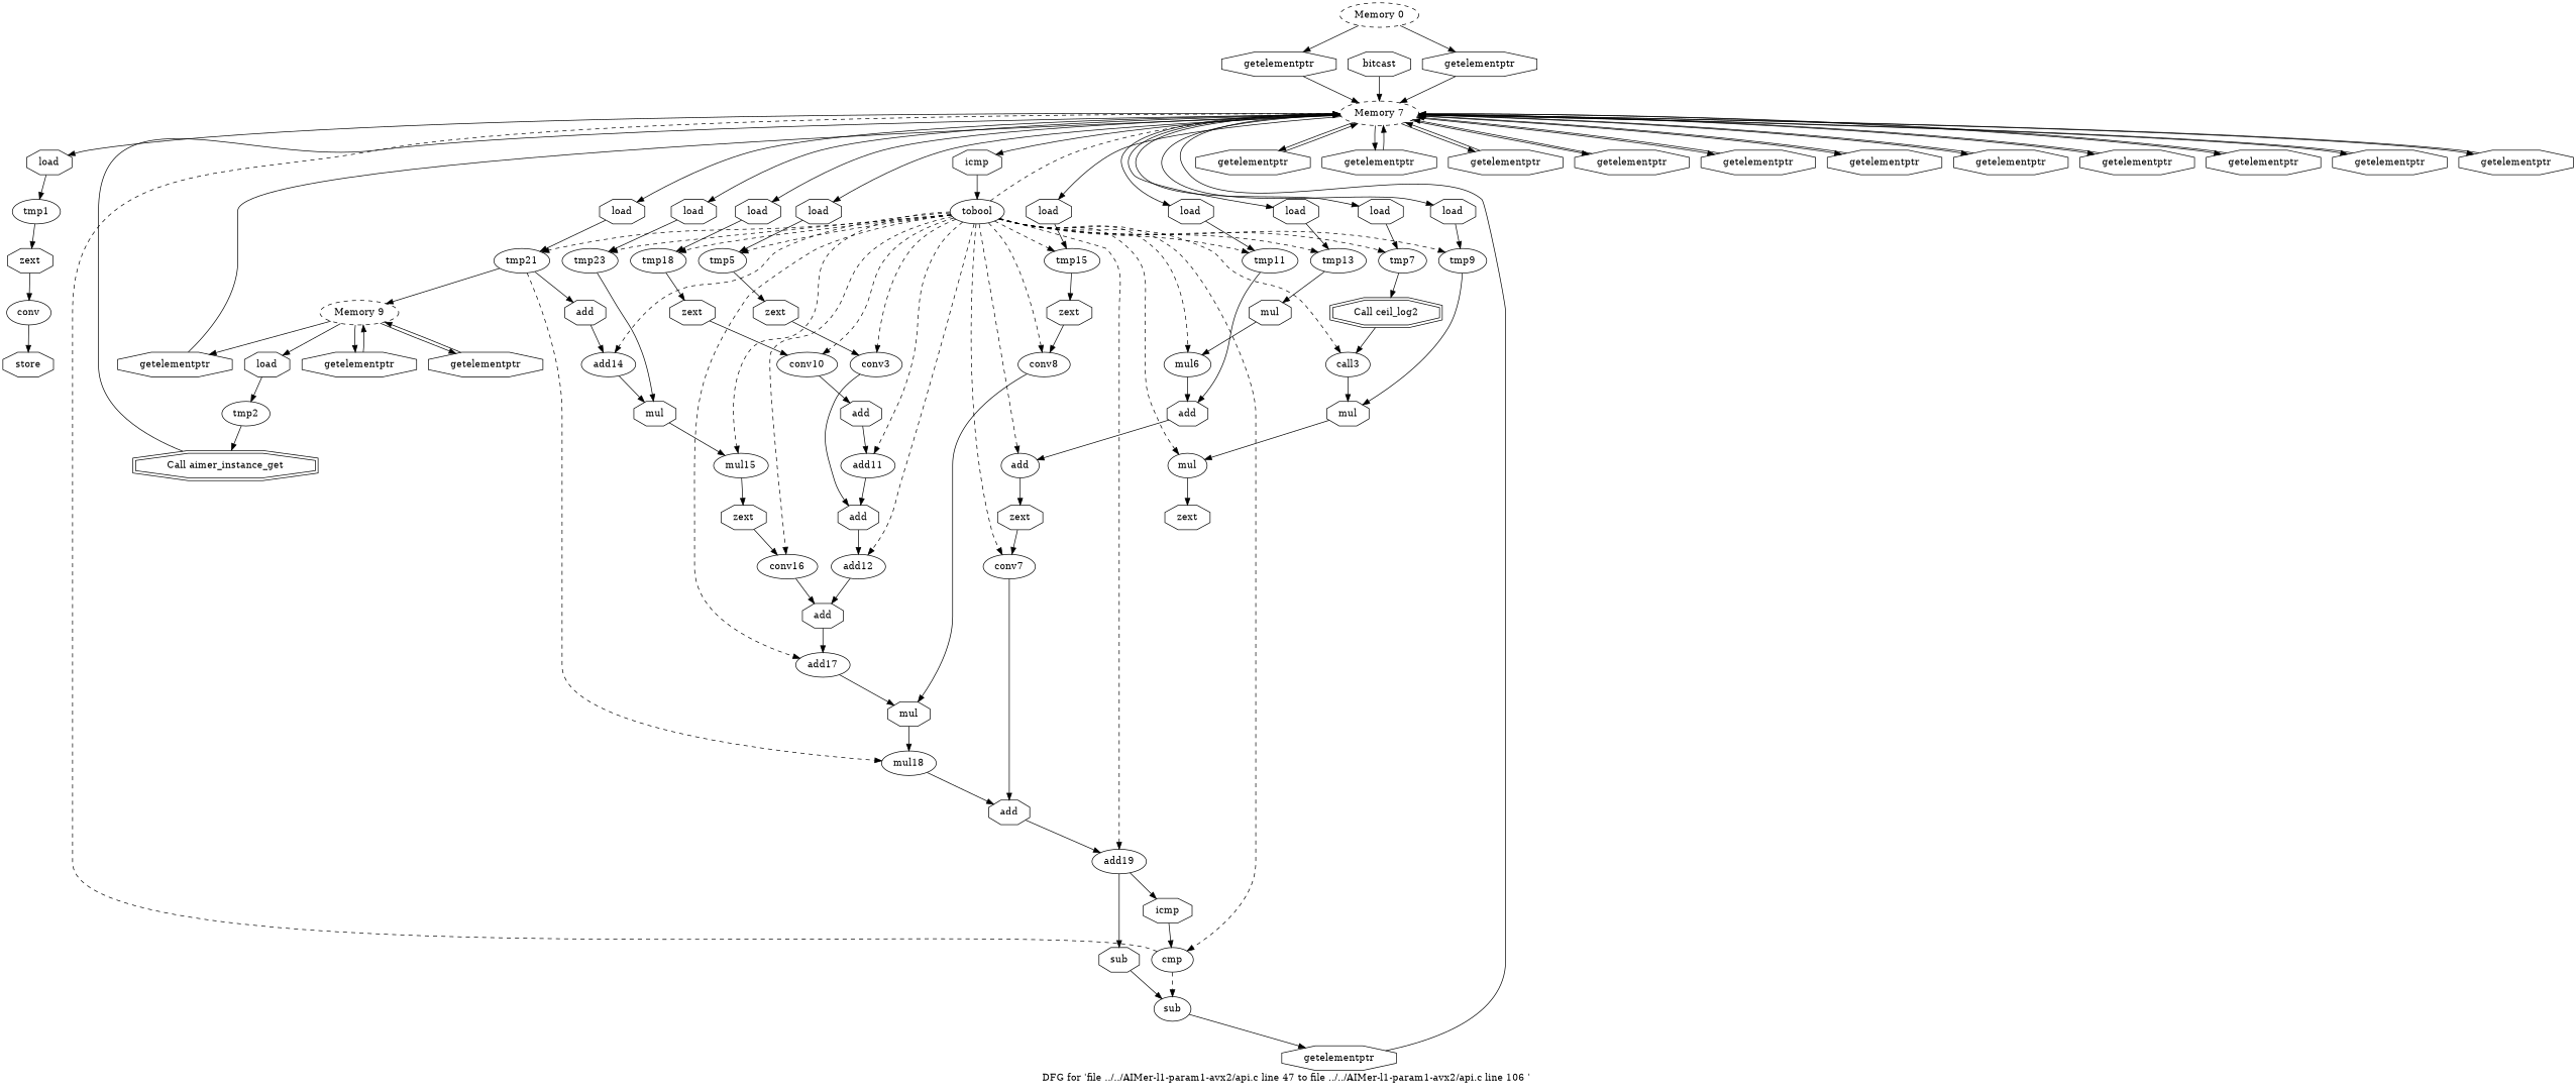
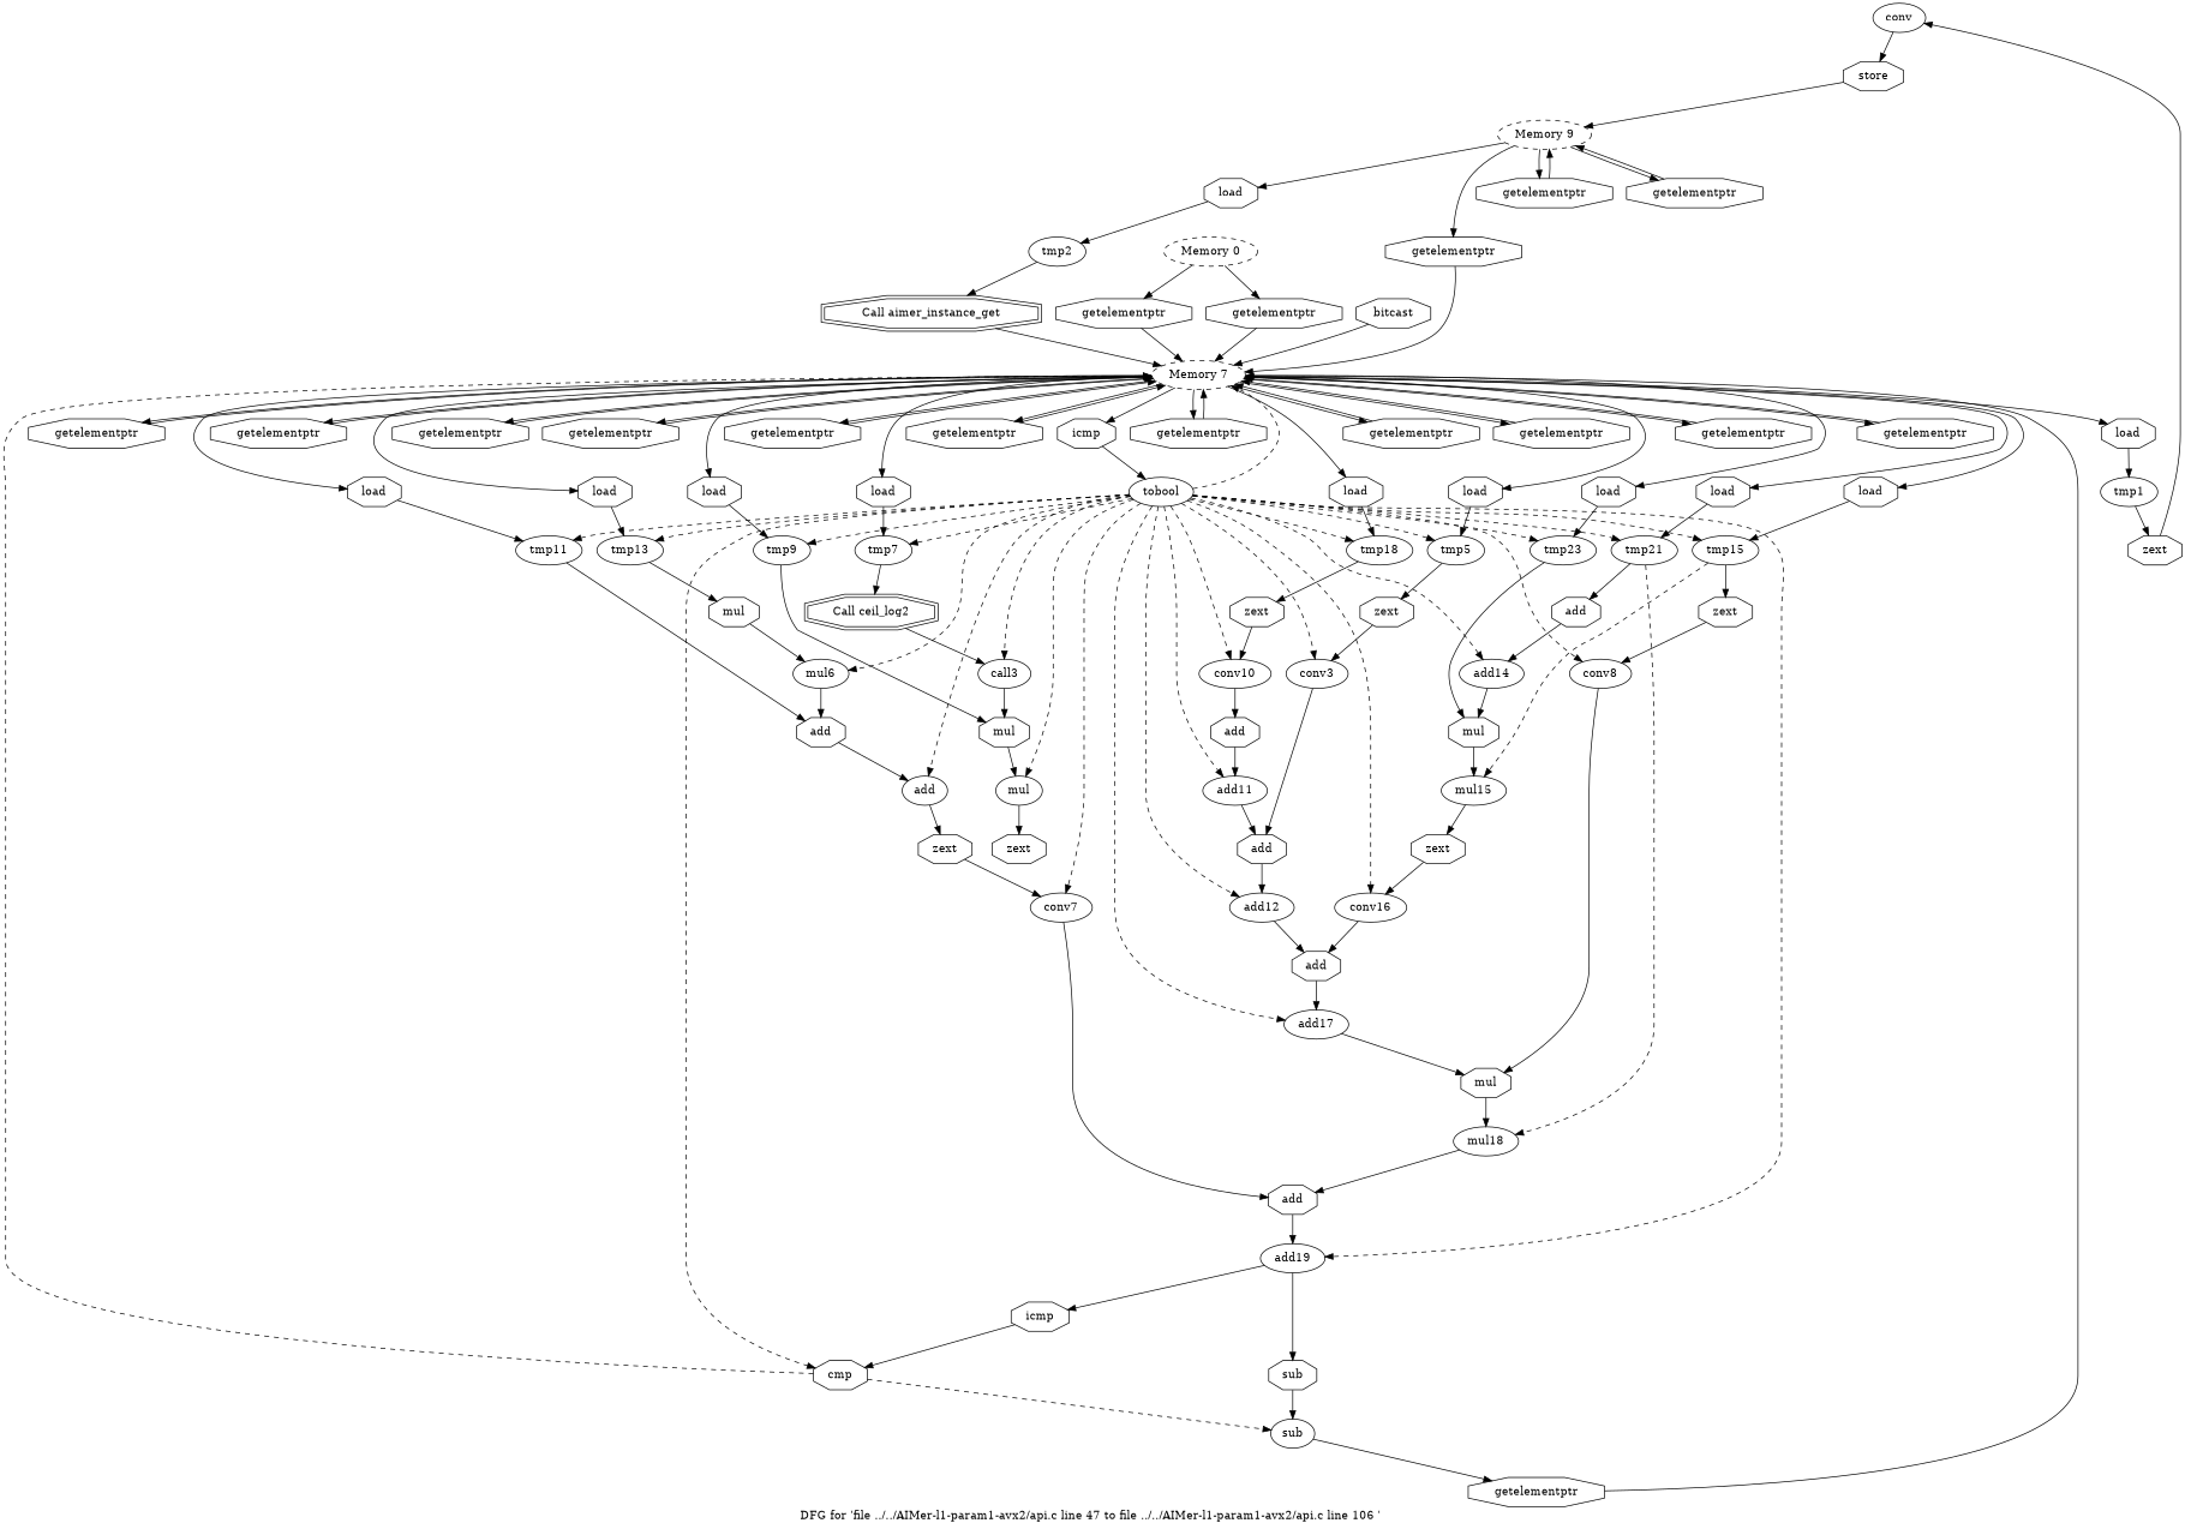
  digraph {
    label="DFG for 'file ../../AIMer-l1-param1-avx2/api.c line 47 to file ../../AIMer-l1-param1-avx2/api.c line 106 ' "
    node [shape=octagon style=solid]
    n1 [label=conv shape=ellipse]
    n2 [label=store]
    n3 [label="Memory 9" shape=ellipse style=dashed]
    n4 [label=getelementptr]
    n5 [label=getelementptr]
    n6 [label=load]
    n7 [label=getelementptr]
    n8 [label=load]
    n9 [label=tmp1 shape=ellipse]
    n10 [label=zext]
    n11 [label=getelementptr]
    n12 [label="Memory 7" shape=ellipse style=dashed]
    n13 [label=load]
    n14 [label=getelementptr]
    n15 [label=load]
    n16 [label=getelementptr]
    n17 [label=icmp]
    n18 [label=getelementptr]
    n19 [label=getelementptr]
    n20 [label=load]
    n21 [label=getelementptr]
    n22 [label=load]
    n23 [label=getelementptr]
    n24 [label=load]
    n25 [label=getelementptr]
    n26 [label=load]
    n27 [label=load]
    n28 [label=getelementptr]
    n29 [label=getelementptr]
    n30 [label=load]
    n31 [label=getelementptr]
    n32 [label=load]
    n33 [label=getelementptr]
    n34 [label=tmp5 shape=ellipse]
    n35 [label=tmp7 shape=ellipse]
    n36 [label=tobool shape=ellipse]
    n37 [label=tmp9 shape=ellipse]
    n38 [label=tmp11 shape=ellipse]
    n39 [label=tmp13 shape=ellipse]
    n40 [label=tmp23 shape=ellipse]
    n41 [label=tmp18 shape=ellipse]
    n42 [label=tmp21 shape=ellipse]
    n43 [label=tmp15 shape=ellipse]
    n44 [label=bitcast]
    n45 [label=zext]
    n46 [label="Call ceil_log2" shape=doubleoctagon]
    n47 [label=conv3 shape=ellipse]
    n48 [label=add12 shape=ellipse]
    n49 [label=call3 shape=ellipse]
    n50 [label=mul shape=ellipse]
    n51 [label=mul15 shape=ellipse]
    n52 [label=conv16 shape=ellipse]
    n53 [label=add17 shape=ellipse]
    n54 [label=add19 shape=ellipse]
-   n55 [label=cmp shape=ellipse]
+   n55 [label=cmp]
    n56 [label=conv10 shape=ellipse]
    n57 [label=add11 shape=ellipse]
    n58 [label=add14 shape=ellipse]
    n59 [label=mul6 shape=ellipse]
    n60 [label=add shape=ellipse]
    n61 [label=conv7 shape=ellipse]
    n62 [label=conv8 shape=ellipse]
    n63 [label=mul]
    n64 [label=add]
    n65 [label=mul]
    n66 [label=mul]
    n67 [label=zext]
    n68 [label=mul18 shape=ellipse]
    n69 [label=add]
    n70 [label=zext]
    n71 [label=add]
    n72 [label=add]
    n73 [label=zext]
    n74 [label=tmp2 shape=ellipse]
    n75 [label="Call aimer_instance_get" shape=doubleoctagon]
    n76 [label=zext]
    n77 [label=mul]
    n78 [label=add]
    n79 [label=icmp]
    n80 [label=sub]
    n81 [label=sub shape=ellipse]
    n82 [label=add]
    n83 [label=zext]
    n84 [label=getelementptr]
    n85 [label="Memory 0" shape=ellipse style=dashed]
    n86 [label=getelementptr]
    n1 -> n2
-   n42 -> n3
+   n2 -> n3
    n3 -> n4
    n3 -> n5
    n3 -> n6
    n3 -> n7
    n4 -> n3
    n5 -> n3
    n6 -> n74
    n7 -> n12
    n8 -> n9
    n9 -> n10
    n10 -> n1
    n11 -> n12
    n12 -> n8
    n12 -> n13
    n12 -> n14
    n12 -> n15
    n12 -> n16
    n12 -> n17
    n12 -> n18
    n12 -> n19
    n12 -> n20
    n12 -> n21
    n12 -> n22
    n12 -> n23
    n12 -> n24
    n12 -> n25
    n12 -> n26
    n12 -> n27
    n12 -> n28
    n12 -> n29
    n12 -> n30
    n12 -> n31
    n12 -> n32
    n12 -> n33
    n13 -> n34
    n14 -> n12
    n15 -> n35
    n16 -> n12
    n17 -> n36
    n18 -> n12
    n19 -> n12
    n20 -> n37
    n21 -> n12
    n22 -> n38
    n23 -> n12
    n24 -> n39
    n25 -> n12
    n26 -> n40
    n27 -> n41
    n28 -> n12
    n29 -> n12
    n30 -> n42
    n31 -> n12
    n32 -> n43
    n33 -> n12
    n34 -> n45
    n35 -> n46
    n36 -> n12 [style=dashed]
    n36 -> n34 [style=dashed]
    n36 -> n35 [style=dashed]
    n36 -> n37 [style=dashed]
    n36 -> n38 [style=dashed]
    n36 -> n39 [style=dashed]
    n36 -> n40 [style=dashed]
    n36 -> n41 [style=dashed]
    n36 -> n42 [style=dashed]
    n36 -> n43 [style=dashed]
    n36 -> n47 [style=dashed]
    n36 -> n48 [style=dashed]
    n36 -> n49 [style=dashed]
    n36 -> n50 [style=dashed]
-   n36 -> n51 [style=dashed]
+   n43 -> n51 [style=dashed]
    n36 -> n52 [style=dashed]
    n36 -> n53 [style=dashed]
    n36 -> n54 [style=dashed]
    n36 -> n55 [style=dashed]
    n36 -> n56 [style=dashed]
    n36 -> n57 [style=dashed]
    n36 -> n58 [style=dashed]
    n36 -> n59 [style=dashed]
    n36 -> n60 [style=dashed]
    n36 -> n61 [style=dashed]
    n36 -> n62 [style=dashed]
    n37 -> n63
    n38 -> n64
    n39 -> n65
    n40 -> n66
    n41 -> n67
    n42 -> n68 [style=dashed]
    n42 -> n69
    n43 -> n70
    n44 -> n12
    n45 -> n47
    n46 -> n49
    n47 -> n71
    n48 -> n72
    n49 -> n63
    n50 -> n73
    n51 -> n76
    n52 -> n72
    n53 -> n77
    n54 -> n79
    n54 -> n80
    n55 -> n12 [style=dashed]
    n55 -> n81 [style=dashed]
    n56 -> n82
    n57 -> n71
    n58 -> n66
    n59 -> n64
    n60 -> n83
    n61 -> n78
    n62 -> n77
    n63 -> n50
    n64 -> n60
    n65 -> n59
    n66 -> n51
    n67 -> n56
    n68 -> n78
    n69 -> n58
    n70 -> n62
    n71 -> n48
    n72 -> n53
    n74 -> n75
    n75 -> n12
    n76 -> n52
    n77 -> n68
    n78 -> n54
    n79 -> n55
    n80 -> n81
    n81 -> n84
    n82 -> n57
    n83 -> n61
    n84 -> n12
    n85 -> n11
    n85 -> n86
    n86 -> n12
  }
